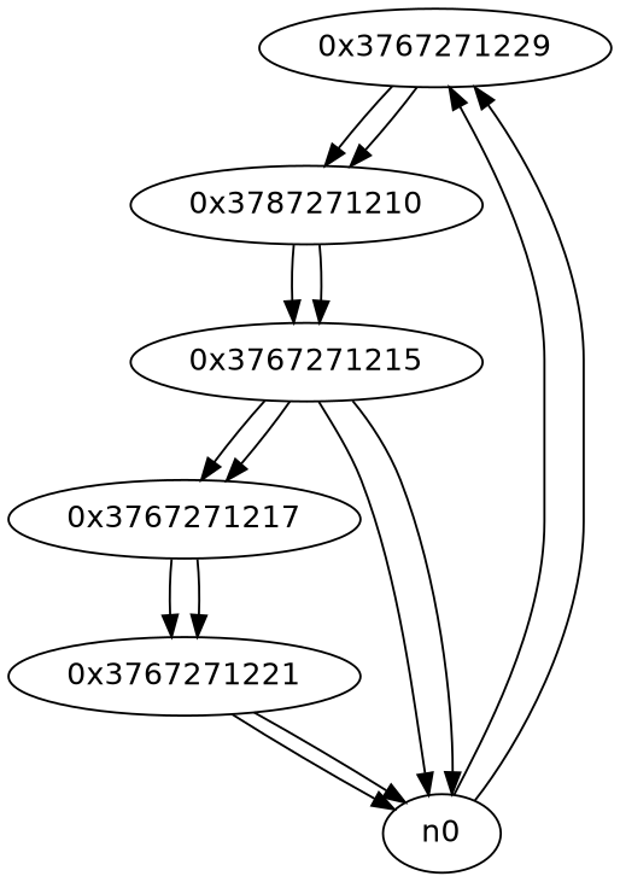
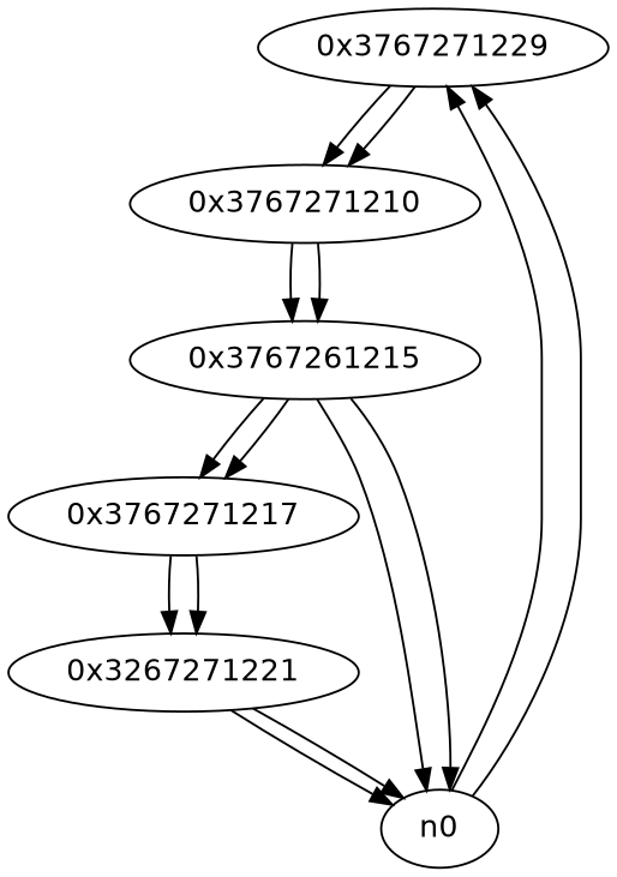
  digraph {
    fontname="DejaVu Sans"
    node [fontname="DejaVu Sans"]
    edge [fontname="DejaVu Sans"]
    n1 [label="0x3767271229"]
-   n2 [label="0x3787271210"]
-   n3 [label="0x3767271215"]
+   n2 [label="0x3767271210"]
+   n3 [label="0x3767261215"]
    n4 [label="0x3767271217"]
    n0
-   n5 [label="0x3767271221"]
+   n5 [label="0x3267271221"]
    n1 -> n2
    n1 -> n2
    n2 -> n3
    n2 -> n3
    n3 -> n4
    n3 -> n4
    n3 -> n0
    n3 -> n0
    n4 -> n5
    n4 -> n5
    n0 -> n1
    n0 -> n1
    n5 -> n0
    n5 -> n0
  }
